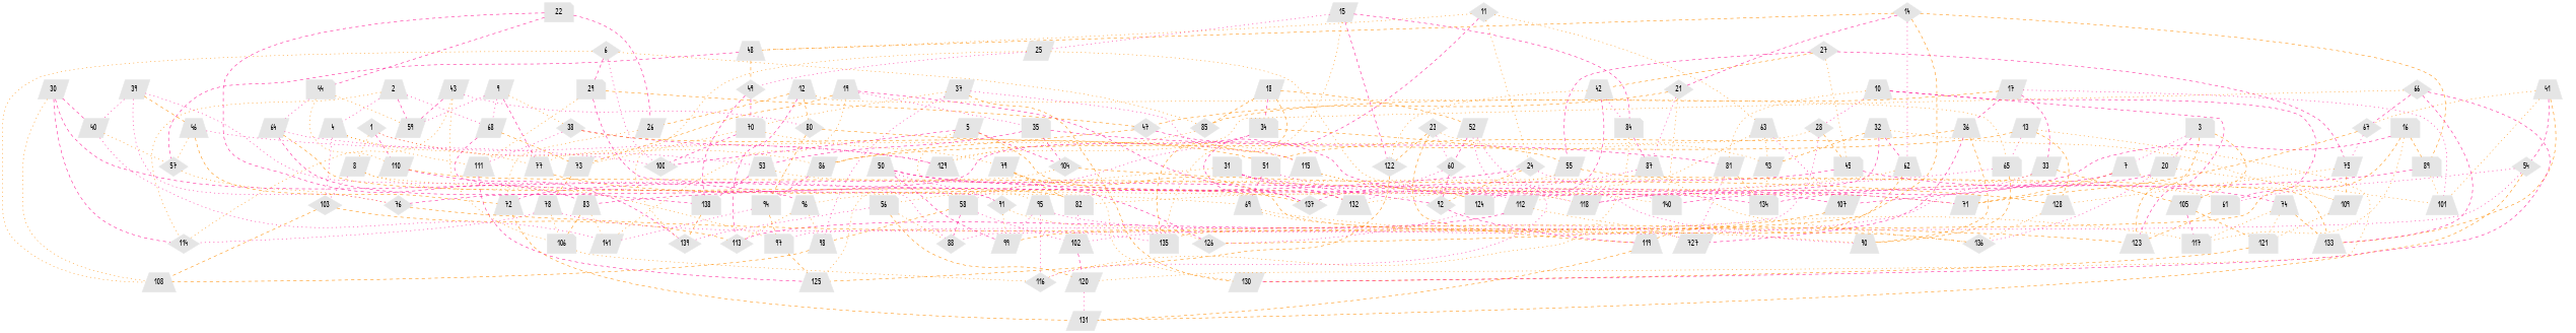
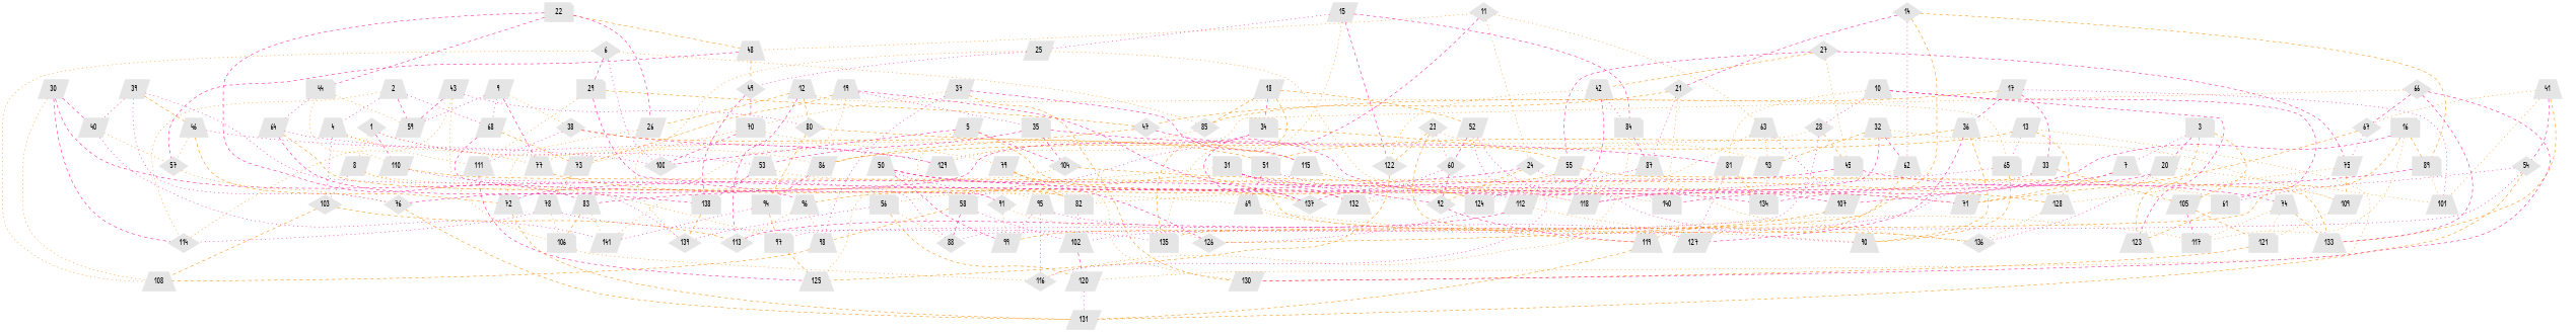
  graph {
    fontname="Patrick Hand"
    node [color=gray90 fontname="Patrick Hand" shape=parallelogram style=filled]
    edge [color=darkorange fontname="Patrick Hand" style=dashed]
    1 [shape=diamond]
    8
    53 [shape=trapezium]
    86
    110
    103 [shape=diamond]
    69 [shape=trapezium]
    97 [shape=note]
    61 [shape=note]
    138 [shape=note]
    94 [shape=note]
    139 [shape=diamond]
    124 [shape=note]
    2 [shape=trapezium]
    4 [shape=trapezium]
    59
    68
    114 [shape=diamond]
    77 [shape=trapezium]
    111 [shape=trapezium]
    73
    91 [shape=diamond]
    3 [shape=note]
    7 [shape=trapezium]
    20
    105
    123 [shape=trapezium]
    71
    107
    109
    101 [shape=trapezium]
    72 [shape=trapezium]
    136 [shape=diamond]
    117 [shape=note]
    121 [shape=note]
    137 [shape=diamond]
    108 [shape=trapezium]
    113 [shape=diamond]
    125 [shape=trapezium]
    95 [shape=trapezium]
    5
    100 [shape=diamond]
    104 [shape=diamond]
    132 [shape=trapezium]
    99
-   127 [label=727]
+   127
    116 [shape=diamond]
    128 [shape=trapezium]
    6 [shape=diamond]
    29 [shape=note]
    85 [shape=diamond]
    47 [shape=diamond]
    134 [shape=note]
    129 [shape=trapezium]
    126 [shape=diamond]
    90 [shape=trapezium]
    9
    38 [shape=diamond]
    51 [shape=note]
    10 [shape=trapezium]
    28 [shape=diamond]
    81
    45 [shape=note]
    88 [shape=diamond]
    11 [shape=diamond]
    24 [shape=diamond]
    48 [shape=trapezium]
    63 [shape=trapezium]
    140 [shape=note]
    83 [shape=trapezium]
    92 [shape=diamond]
    49 [shape=diamond]
    57 [shape=diamond]
    93
    82 [shape=note]
    12 [shape=trapezium]
    26
    65 [shape=note]
    80 [shape=diamond]
    118
    115 [shape=trapezium]
    13
    120
    131
    14 [shape=diamond]
    21 [shape=diamond]
    62 [shape=trapezium]
    89 [shape=note]
    87 [shape=trapezium]
    119 [shape=trapezium]
    15
    25
    84 [shape=note]
    122 [shape=diamond]
    135 [shape=note]
    16 [shape=note]
    17
    33
    36 [shape=trapezium]
    112
    102 [shape=trapezium]
    18
    34 [shape=note]
    52
    55
    58 [shape=note]
    76 [shape=diamond]
    60 [shape=diamond]
    19 [shape=trapezium]
    35 [shape=note]
    141
    78 [shape=trapezium]
    22 [shape=note]
    44 [shape=note]
    64
    106 [shape=note]
    23 [shape=diamond]
    70 [shape=note]
    27 [shape=diamond]
    42 [shape=trapezium]
    75
    74 [shape=trapezium]
    96 [shape=trapezium]
    133 [shape=trapezium]
    30
    40
    98 [shape=trapezium]
    31 [shape=note]
    56 [shape=note]
    32 [shape=trapezium]
    37
    130
    79
    39
    46 [shape=trapezium]
    41 [shape=trapezium]
    54 [shape=diamond]
    67 [shape=diamond]
    43
    50 [shape=trapezium]
    66 [shape=diamond]
    1 -- 8 [style=dotted]
    1 -- 53 [color=deeppink style=dotted]
    1 -- 86 [style=dotted]
    1 -- 110 [color=deeppink]
    8 -- 103 [color=deeppink style=dotted]
    8 -- 69 [style=dotted]
    8 -- 97 [style=dotted]
    53 -- 61 [style=dotted]
    53 -- 138 [color=deeppink]
    86 -- 94 [color=deeppink]
-   110 -- 139 [color=deeppink]
+   110 -- 139 [color=deeppink style=dotted]
    110 -- 124
    103 -- 108
    103 -- 113
    69 -- 117 [style=dotted]
    69 -- 90 [style=dotted]
    97 -- 125
    61 -- 123
    138 -- 139
    94 -- 97
    94 -- 141 [color=deeppink style=dotted]
    124 -- 126 [color=deeppink style=dotted]
    2 -- 4 [color=deeppink style=dotted]
    2 -- 59 [color=deeppink]
    2 -- 68 [color=deeppink style=dotted]
    2 -- 114 [style=dotted]
    4 -- 103 [color=deeppink style=dotted]
    4 -- 77 [style=dotted]
    4 -- 111 [style=dotted]
    68 -- 73
    68 -- 91 [color=deeppink]
    77 -- 137
    111 -- 125 [color=deeppink]
    73 -- 78
    91 -- 99 [style=dotted]
    91 -- 126 [style=dotted]
    3 -- 7 [color=deeppink style=dotted]
    3 -- 20 [color=deeppink]
    3 -- 105
    3 -- 123
    7 -- 71
    7 -- 107 [color=deeppink]
    7 -- 109 [style=dotted]
    20 -- 101 [style=dotted]
    20 -- 72 [color=deeppink]
    20 -- 136 [color=deeppink style=dotted]
    105 -- 117 [color=deeppink]
    105 -- 121
    107 -- 126
    109 -- 121 [style=dotted]
    72 -- 131
    121 -- 130
    95 -- 99 [color=deeppink style=dotted]
    95 -- 127 [color=deeppink style=dotted]
    95 -- 116 [color=deeppink style=dotted]
    5 -- 95 [style=dotted]
    5 -- 100 [color=deeppink]
    5 -- 104 [color=deeppink]
    5 -- 132
    104 -- 125 [style=dotted]
    104 -- 128
    128 -- 136 [style=dotted]
    6 -- 108 [style=dotted]
    6 -- 100 [color=deeppink style=dotted]
    6 -- 29 [color=deeppink]
    6 -- 85 [style=dotted]
    29 -- 111 [style=dotted]
    29 -- 47
    29 -- 134 [color=deeppink]
    85 -- 129 [style=dotted]
    47 -- 86
    47 -- 107 [color=deeppink]
    9 -- 59 [color=deeppink style=dotted]
    9 -- 68 [color=deeppink style=dotted]
    9 -- 77 [color=deeppink]
    9 -- 38 [style=dotted]
    38 -- 111 [color=deeppink style=dotted]
    38 -- 129 [color=deeppink]
    38 -- 51
    51 -- 69 [color=deeppink]
    51 -- 118 [color=deeppink style=dotted]
    10 -- 61 [color=deeppink]
    10 -- 123 [color=deeppink]
    10 -- 28 [color=deeppink style=dotted]
    10 -- 81 [style=dotted]
    28 -- 77 [style=dotted]
    28 -- 45
    28 -- 88 [color=deeppink style=dotted]
    81 -- 127 [color=deeppink style=dotted]
    81 -- 134
    45 -- 137 [color=deeppink]
    45 -- 74 [color=deeppink]
    11 -- 137 [color=deeppink]
    11 -- 24 [style=dotted]
    11 -- 48 [style=dotted]
    11 -- 63 [style=dotted]
    24 -- 140 [color=deeppink style=dotted]
    24 -- 83 [color=deeppink]
    24 -- 92
    48 -- 49
    48 -- 57 [color=deeppink]
    63 -- 107 [color=deeppink style=dotted]
    63 -- 93 [style=dotted]
    63 -- 82 [style=dotted]
    83 -- 141 [style=dotted]
    83 -- 106
    92 -- 119 [color=deeppink]
    49 -- 138 [color=deeppink]
    49 -- 70 [color=deeppink]
    57 -- 76 [style=dotted]
    93 -- 134 [style=dotted]
    82 -- 102 [color=deeppink style=dotted]
    12 -- 113 [color=deeppink]
    12 -- 26
    12 -- 65 [style=dotted]
    12 -- 80
    26 -- 72 [style=dotted]
    65 -- 90
    65 -- 118 [color=deeppink style=dotted]
    80 -- 94
    80 -- 115
    115 -- 140 [style=dotted]
    115 -- 118 [style=dotted]
    13 -- 86
    13 -- 128
    13 -- 65 [color=deeppink style=dotted]
    13 -- 120 [style=dotted]
    120 -- 131 [color=deeppink style=dotted]
    14 -- 99
    14 -- 21 [color=deeppink]
    14 -- 62 [color=deeppink style=dotted]
    14 -- 89
    21 -- 47
    21 -- 140 [style=dotted]
    21 -- 87 [color=deeppink style=dotted]
    62 -- 132 [style=dotted]
    62 -- 119
    89 -- 101 [style=dotted]
    89 -- 134 [color=deeppink]
    87 -- 124 [color=deeppink style=dotted]
    87 -- 136 [style=dotted]
    119 -- 131
    15 -- 25 [color=deeppink style=dotted]
    15 -- 84 [color=deeppink]
    15 -- 122 [color=deeppink]
    15 -- 135 [style=dotted]
    25 -- 139 [style=dotted]
    25 -- 71 [style=dotted]
    25 -- 49 [color=deeppink style=dotted]
    84 -- 116 [style=dotted]
    84 -- 87 [color=deeppink]
    122 -- 125
    16 -- 117 [style=dotted]
    16 -- 140 [color=deeppink]
    16 -- 89
    16 -- 135
    17 -- 101 [color=deeppink style=dotted]
    17 -- 85
    17 -- 33 [color=deeppink]
    17 -- 36 [color=deeppink]
    33 -- 105
    33 -- 112 [style=dotted]
    33 -- 102 [color=deeppink style=dotted]
    36 -- 127 [color=deeppink]
    36 -- 90
    36 -- 51
    112 -- 113 [color=deeppink]
    112 -- 127 [style=dotted]
    102 -- 120 [color=deeppink]
    18 -- 85
    18 -- 135
    18 -- 34 [color=deeppink]
    18 -- 52
    34 -- 55
    34 -- 58 [color=deeppink style=dotted]
    34 -- 76 [color=deeppink]
    52 -- 116 [color=deeppink style=dotted]
    52 -- 90 [color=deeppink style=dotted]
    52 -- 60 [color=deeppink]
-   55 -- 96 [style=dotted]
+   55 -- 96
    55 -- 133
    58 -- 88 [color=deeppink]
    58 -- 102 [color=deeppink style=dotted]
    58 -- 98
-   76 -- 123
+   76 -- 131
    60 -- 132 [color=deeppink style=dotted]
    60 -- 92 [color=deeppink]
    19 -- 73
    19 -- 137 [color=deeppink]
    19 -- 35 [color=deeppink style=dotted]
    19 -- 141 [style=dotted]
    35 -- 53 [color=deeppink]
    35 -- 104 [color=deeppink]
    35 -- 81 [color=deeppink]
    78 -- 114 [color=deeppink style=dotted]
    78 -- 135 [color=deeppink style=dotted]
    78 -- 106 [style=dotted]
-   14 -- 48
+   22 -- 48
    22 -- 83 [color=deeppink]
    22 -- 26 [color=deeppink]
    22 -- 44 [color=deeppink]
    44 -- 110 [style=dotted]
    44 -- 59 [style=dotted]
    44 -- 64 [color=deeppink style=dotted]
    64 -- 138 [color=deeppink]
    64 -- 129 [color=deeppink style=dotted]
    64 -- 82
    106 -- 116 [style=dotted]
    23 -- 93 [style=dotted]
    23 -- 119
    23 -- 122
    23 -- 60 [color=deeppink style=dotted]
    70 -- 73 [style=dotted]
    70 -- 100 [color=deeppink]
    70 -- 79 [style=dotted]
    27 -- 45 [style=dotted]
    27 -- 55 [color=deeppink]
    27 -- 42
    27 -- 75 [color=deeppink]
    42 -- 124 [color=deeppink]
    42 -- 84 [color=deeppink style=dotted]
    42 -- 122 [style=dotted]
    75 -- 109
    75 -- 128 [style=dotted]
    74 -- 117 [style=dotted]
    74 -- 121 [style=dotted]
    74 -- 133
    96 -- 113 [style=dotted]
    96 -- 98 [style=dotted]
    30 -- 114 [color=deeppink]
    30 -- 108 [style=dotted]
    30 -- 96 [color=deeppink]
    30 -- 40 [color=deeppink]
    40 -- 57 [style=dotted]
    40 -- 141 [color=deeppink style=dotted]
    98 -- 108
    31 -- 132 [color=deeppink]
    31 -- 92 [color=deeppink]
    31 -- 112 [color=deeppink style=dotted]
    31 -- 56 [style=dotted]
    56 -- 139 [color=deeppink style=dotted]
    56 -- 88 [style=dotted]
    56 -- 120
    32 -- 109 [style=dotted]
    32 -- 93
    32 -- 118 [color=deeppink]
    32 -- 62 [color=deeppink]
-   37 -- 115 [color=deeppink style=dotted]
+   37 -- 115 [color=deeppink]
    37 -- 70 [style=dotted]
    37 -- 98 [color=deeppink style=dotted]
    37 -- 130
    79 -- 136
    79 -- 82
    79 -- 130 [style=dotted]
    39 -- 88 [color=deeppink style=dotted]
    39 -- 76 [color=deeppink style=dotted]
    39 -- 40 [color=deeppink style=dotted]
    39 -- 46
    46 -- 72
    46 -- 100 [color=deeppink style=dotted]
    46 -- 57 [style=dotted]
    41 -- 101 [style=dotted]
    41 -- 133
    41 -- 54 [color=deeppink]
    41 -- 67 [style=dotted]
    54 -- 97 [color=deeppink style=dotted]
    54 -- 61 [color=deeppink style=dotted]
    54 -- 131
    67 -- 71
    67 -- 75 [color=deeppink style=dotted]
    43 -- 59 [color=deeppink]
    43 -- 114 [style=dotted]
    43 -- 80 [color=deeppink style=dotted]
    43 -- 106 [style=dotted]
    50 -- 91 [color=deeppink style=dotted]
    50 -- 71 [color=deeppink]
    50 -- 99 [color=deeppink]
    50 -- 126 [color=deeppink]
    66 -- 129 [style=dotted]
    66 -- 133 [color=deeppink]
    66 -- 130 [color=deeppink]
    66 -- 67 [color=deeppink]
  }
